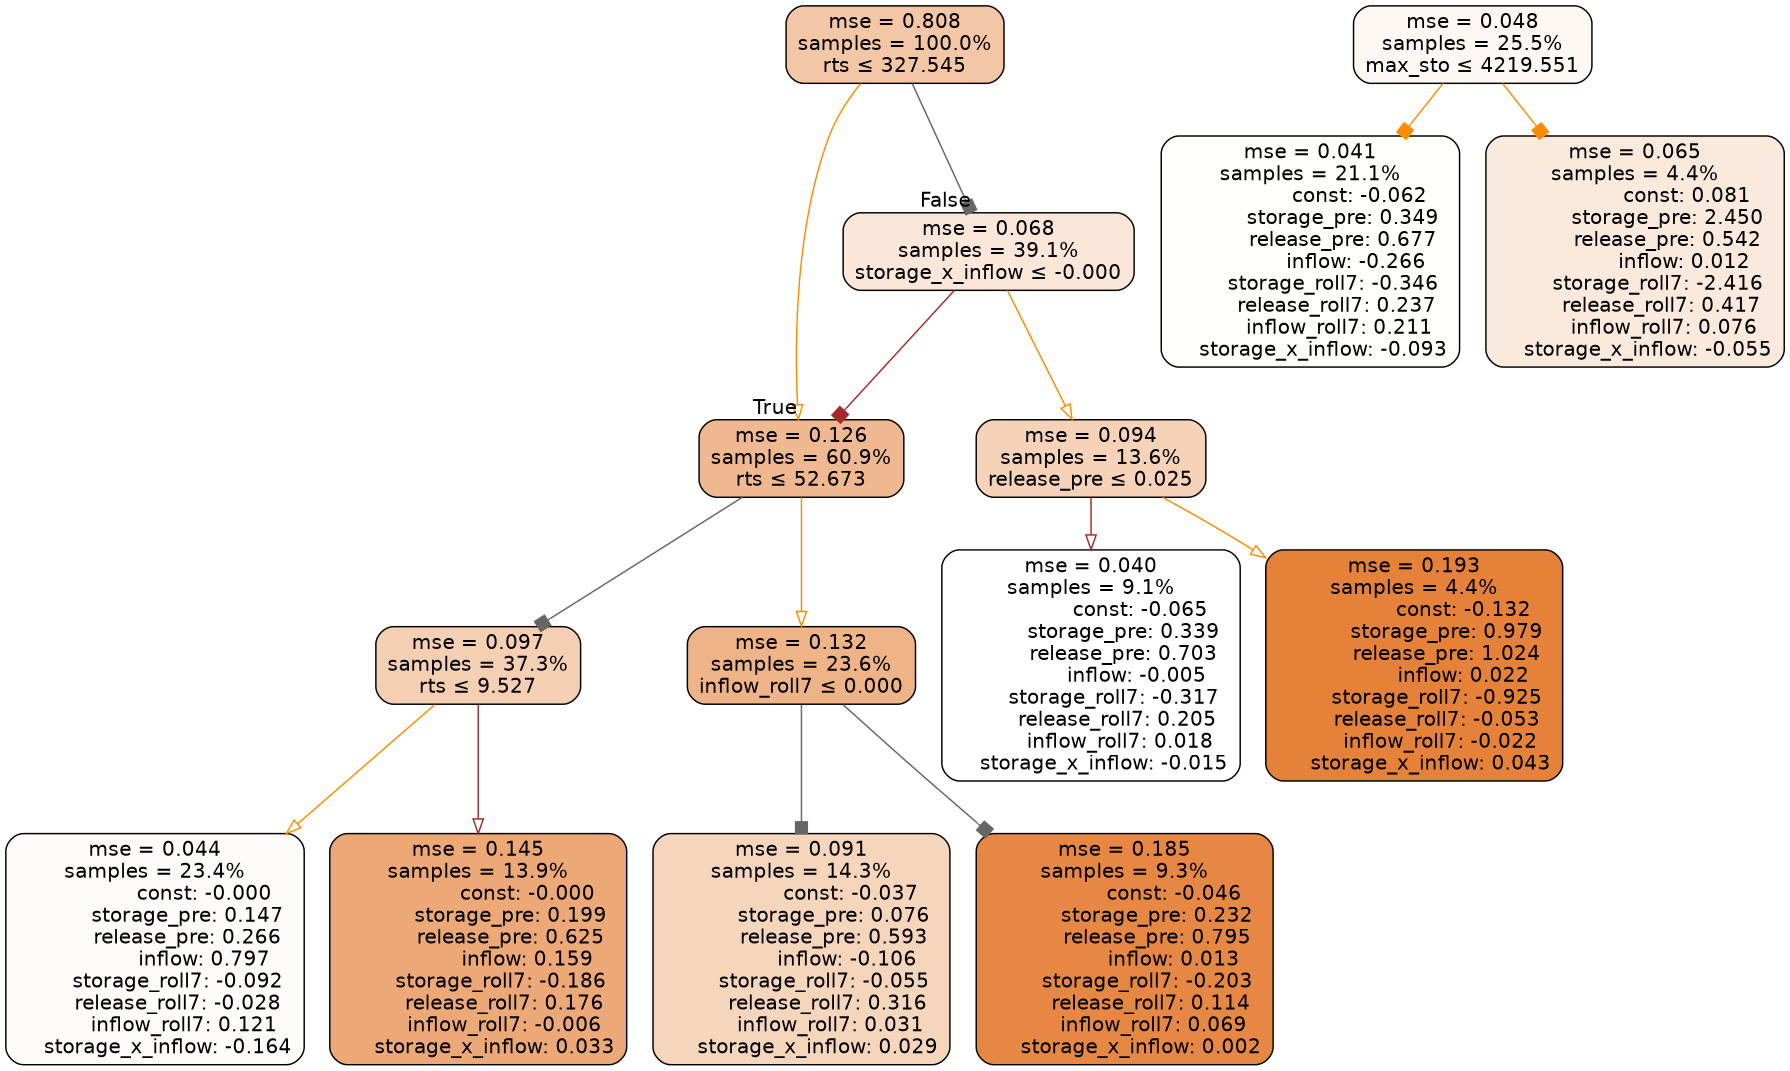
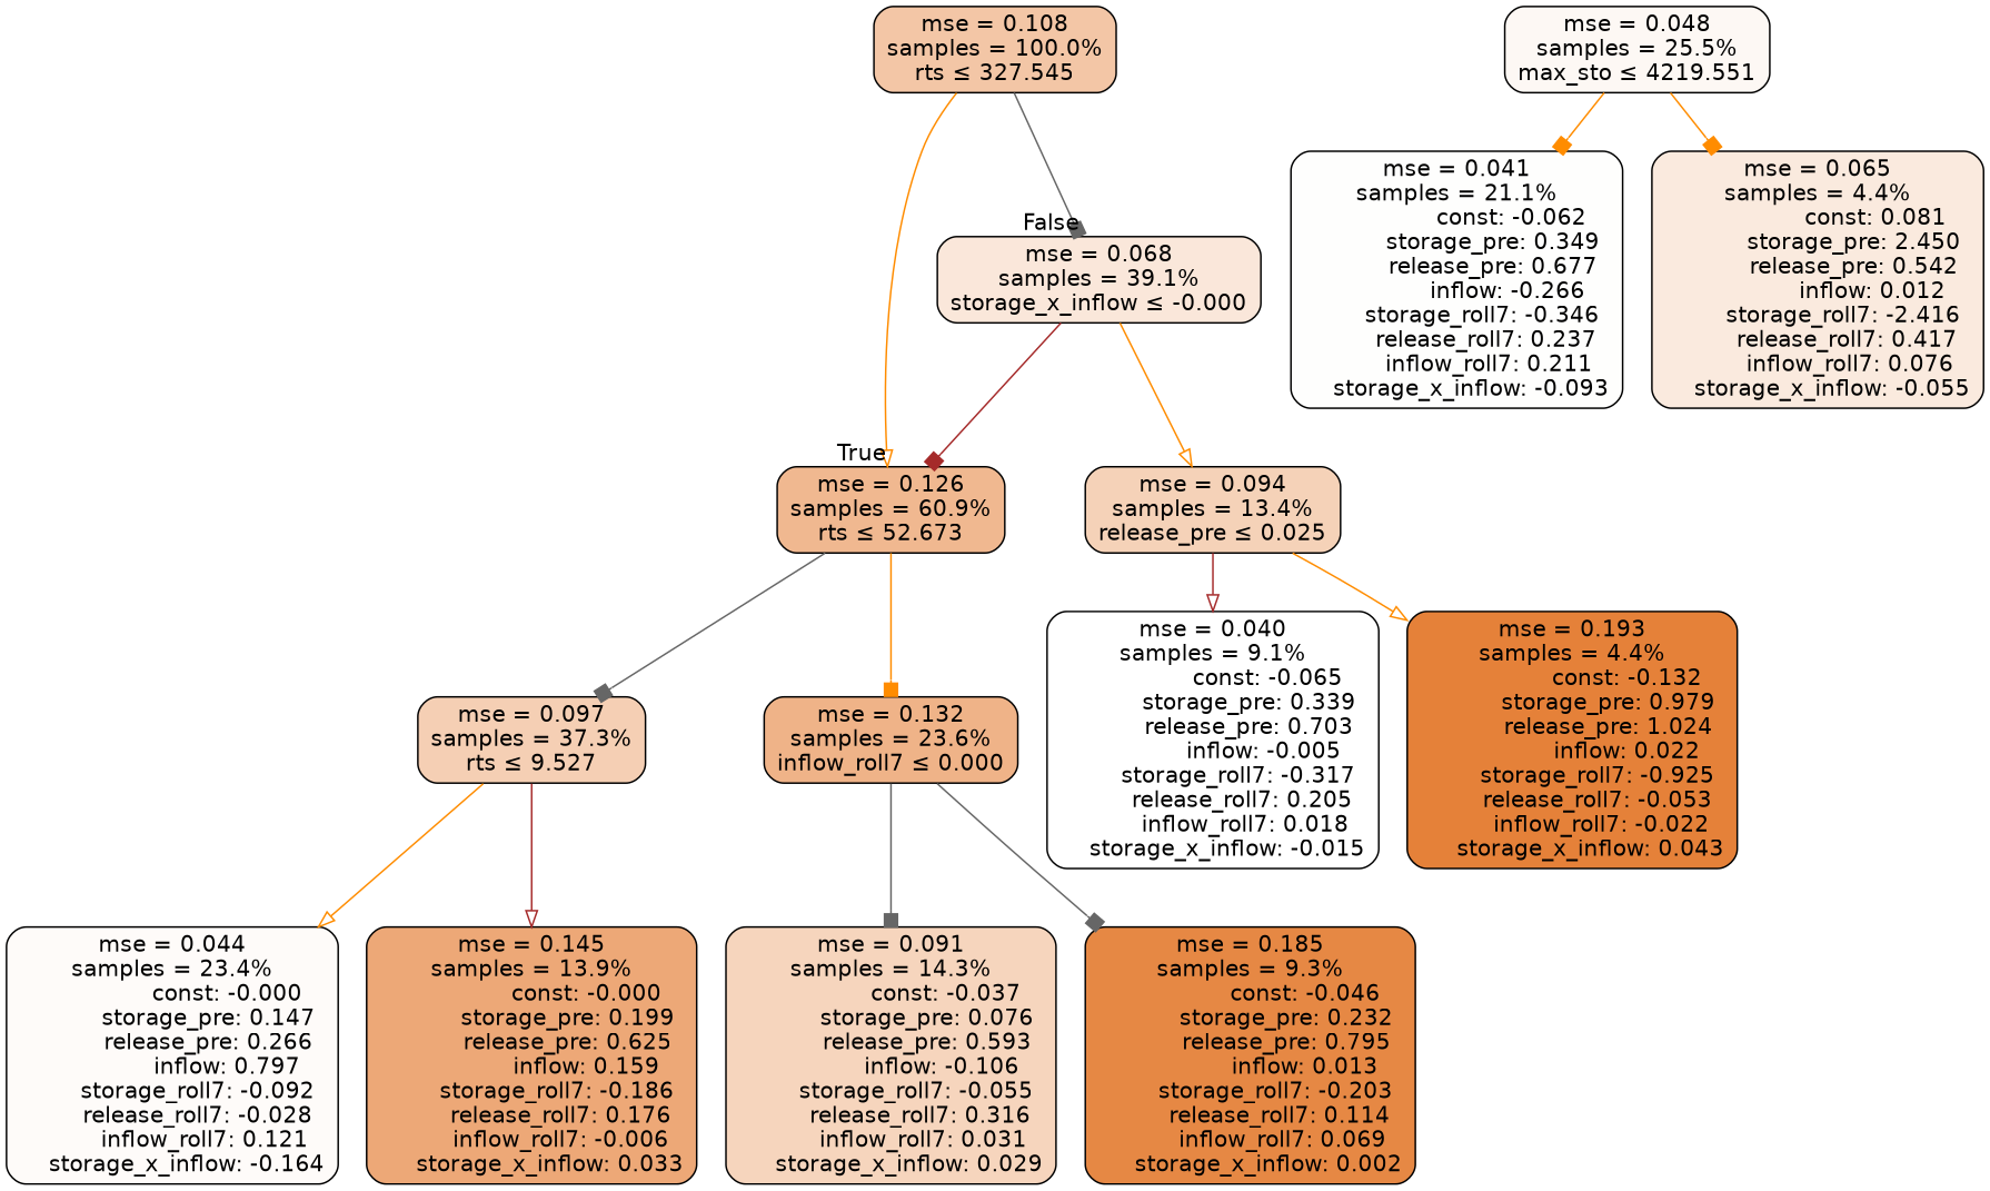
  digraph {
    node [color=black fontname=helvetica shape=rectangle style="filled, rounded"]
    edge [arrowhead=box color=darkorange fontname=helvetica]
-   n1 [fillcolor="#f3c6a6" label="mse = 0.808\nsamples = 100.0%\nrts &le; 327.545"]
+   n1 [fillcolor="#f3c6a6" label="mse = 0.108\nsamples = 100.0%\nrts &le; 327.545"]
    n2 [fillcolor="#f0b890" label="mse = 0.126\nsamples = 60.9%\nrts &le; 52.673"]
    n3 [fillcolor="#fae7da" label="mse = 0.068\nsamples = 39.1%\nstorage_x_inflow &le; -0.000"]
    n4 [fillcolor="#f5cfb4" label="mse = 0.097\nsamples = 37.3%\nrts &le; 9.527"]
    n5 [fillcolor="#efb388" label="mse = 0.132\nsamples = 23.6%\ninflow_roll7 &le; 0.000"]
-   n6 [fillcolor="#f5d2b8" label="mse = 0.094\nsamples = 13.6%\nrelease_pre &le; 0.025"]
+   n6 [fillcolor="#f5d2b8" label="mse = 0.094\nsamples = 13.4%\nrelease_pre &le; 0.025"]
    n7 [fillcolor="#fefbf9" label="mse = 0.044\nsamples = 23.4%\n               const: -0.000\n          storage_pre: 0.147\n          release_pre: 0.266\n               inflow: 0.797\n       storage_roll7: -0.092\n       release_roll7: -0.028\n         inflow_roll7: 0.121\n    storage_x_inflow: -0.164"]
    n8 [fillcolor="#eda877" label="mse = 0.145\nsamples = 13.9%\n               const: -0.000\n          storage_pre: 0.199\n          release_pre: 0.625\n               inflow: 0.159\n       storage_roll7: -0.186\n        release_roll7: 0.176\n        inflow_roll7: -0.006\n     storage_x_inflow: 0.033"]
    n9 [fillcolor="#f6d5bd" label="mse = 0.091\nsamples = 14.3%\n               const: -0.037\n          storage_pre: 0.076\n          release_pre: 0.593\n              inflow: -0.106\n       storage_roll7: -0.055\n        release_roll7: 0.316\n         inflow_roll7: 0.031\n     storage_x_inflow: 0.029"]
    n10 [fillcolor="#e68844" label="mse = 0.185\nsamples = 9.3%\n               const: -0.046\n          storage_pre: 0.232\n          release_pre: 0.795\n               inflow: 0.013\n       storage_roll7: -0.203\n        release_roll7: 0.114\n         inflow_roll7: 0.069\n     storage_x_inflow: 0.002"]
    n11 [fillcolor="#fdf8f4" label="mse = 0.048\nsamples = 25.5%\nmax_sto &le; 4219.551"]
    n12 [fillcolor="#fefefd" label="mse = 0.041\nsamples = 21.1%\n               const: -0.062\n          storage_pre: 0.349\n          release_pre: 0.677\n              inflow: -0.266\n       storage_roll7: -0.346\n        release_roll7: 0.237\n         inflow_roll7: 0.211\n    storage_x_inflow: -0.093"]
    n13 [fillcolor="#faeade" label="mse = 0.065\nsamples = 4.4%\n                const: 0.081\n          storage_pre: 2.450\n          release_pre: 0.542\n               inflow: 0.012\n       storage_roll7: -2.416\n        release_roll7: 0.417\n         inflow_roll7: 0.076\n    storage_x_inflow: -0.055"]
    n14 [fillcolor="#ffffff" label="mse = 0.040\nsamples = 9.1%\n               const: -0.065\n          storage_pre: 0.339\n          release_pre: 0.703\n              inflow: -0.005\n       storage_roll7: -0.317\n        release_roll7: 0.205\n         inflow_roll7: 0.018\n    storage_x_inflow: -0.015"]
    n15 [fillcolor="#e58139" label="mse = 0.193\nsamples = 4.4%\n               const: -0.132\n          storage_pre: 0.979\n          release_pre: 1.024\n               inflow: 0.022\n       storage_roll7: -0.925\n       release_roll7: -0.053\n        inflow_roll7: -0.022\n     storage_x_inflow: 0.043"]
    n1 -> n2 [arrowhead=onormal headlabel=True labelangle=45 labeldistance=2.5]
    n1 -> n3 [color=gray40 headlabel=False labelangle=-45 labeldistance=2.5]
    n2 -> n4 [color=gray40]
-   n2 -> n5 [arrowhead=onormal]
+   n2 -> n5
    n3 -> n2 [color=brown]
    n3 -> n6 [arrowhead=onormal]
    n4 -> n7 [arrowhead=onormal]
    n4 -> n8 [arrowhead=onormal color=brown]
    n5 -> n9 [color=gray40]
    n5 -> n10 [color=gray40]
    n6 -> n14 [arrowhead=onormal color=brown]
    n6 -> n15 [arrowhead=onormal]
    n11 -> n12
    n11 -> n13
  }
